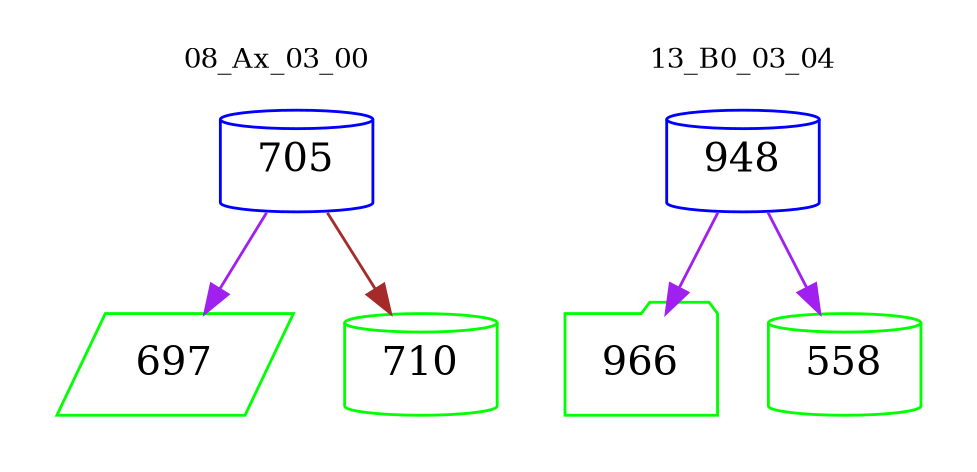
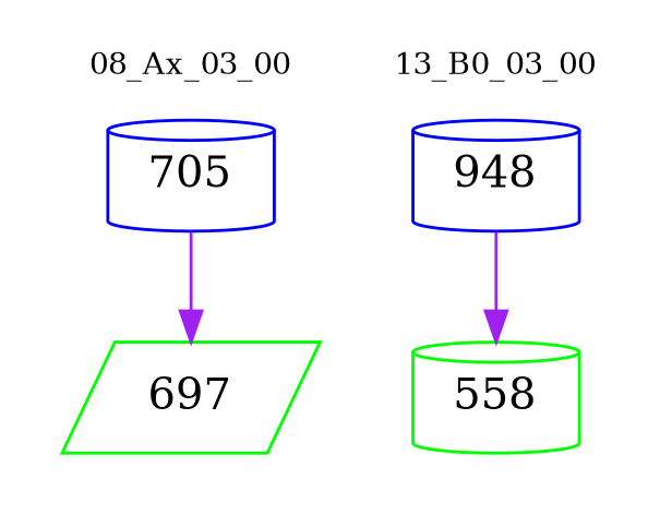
  digraph {
    node [color=green shape=cylinder]
    edge [color=purple]
    n1 [color=blue label=705]
    n2 [label=697 shape=parallelogram]
-   n3 [label=710]
    n4 [color=blue label=948]
-   n5 [label=966 shape=folder]
    n6 [label=558]
    subgraph cluster_1 {
      color=white
      fontsize=10
      label="08_Ax_03_00"
      n1
      n2
-     n3
    }
    subgraph cluster_2 {
      color=white
      fontsize=10
-     label="13_B0_03_04"
+     label="13_B0_03_00"
      n4
-     n5
      n6
    }
    n1 -> n2
-   n1 -> n3 [color=brown]
-   n4 -> n5
    n4 -> n6
  }
